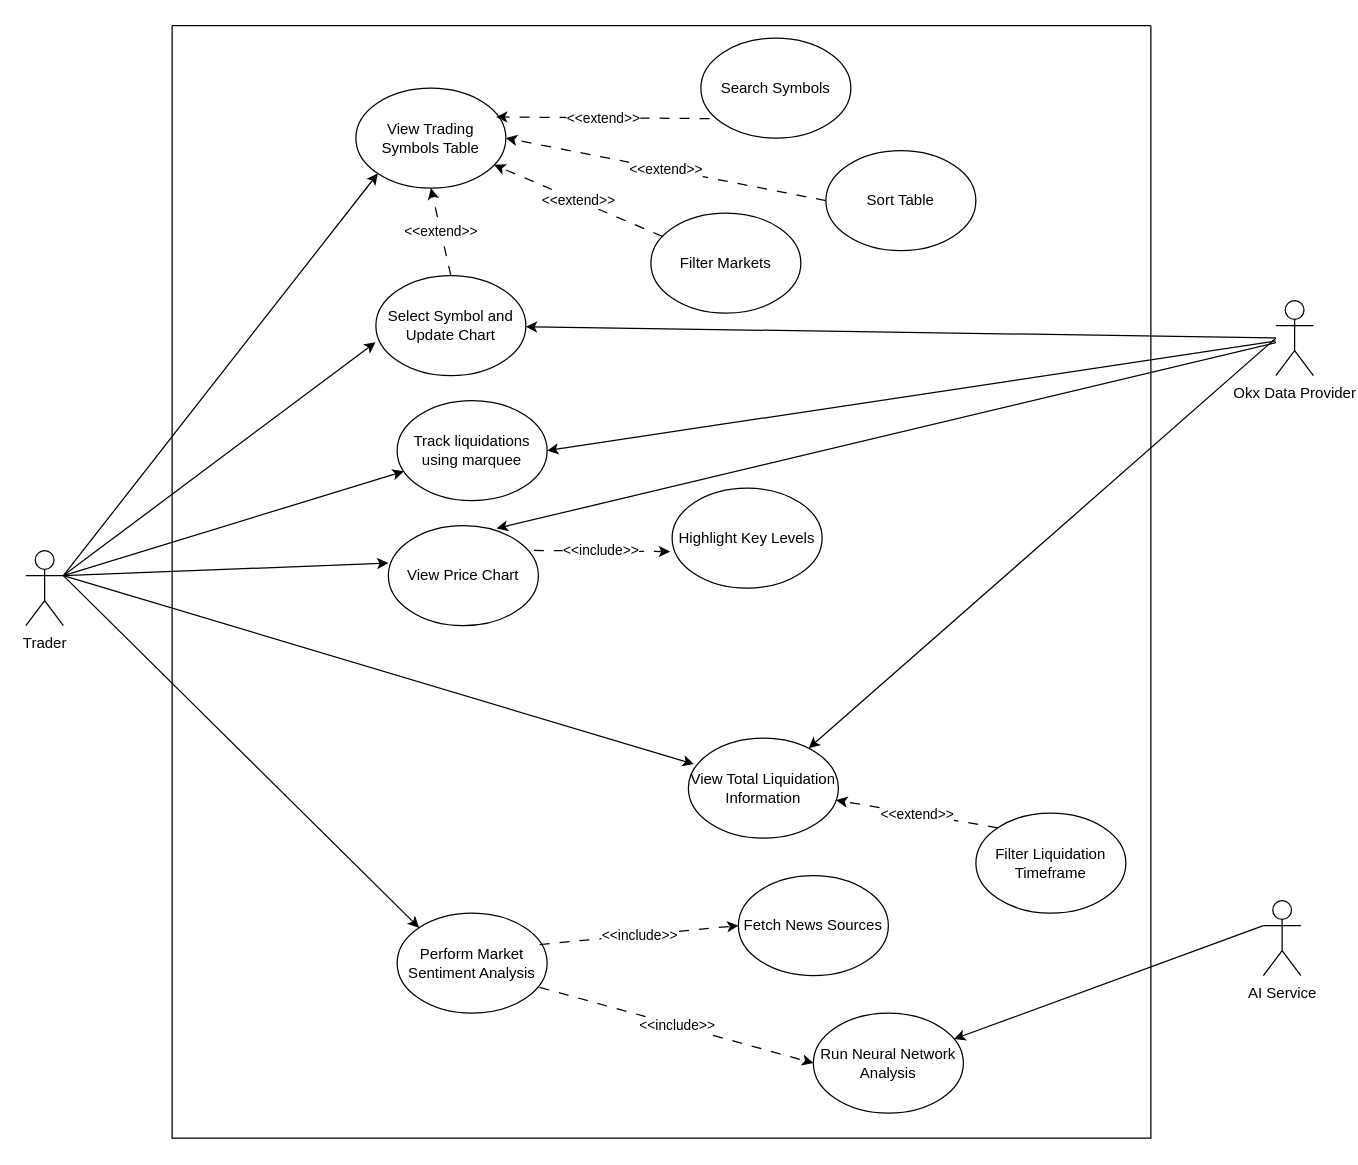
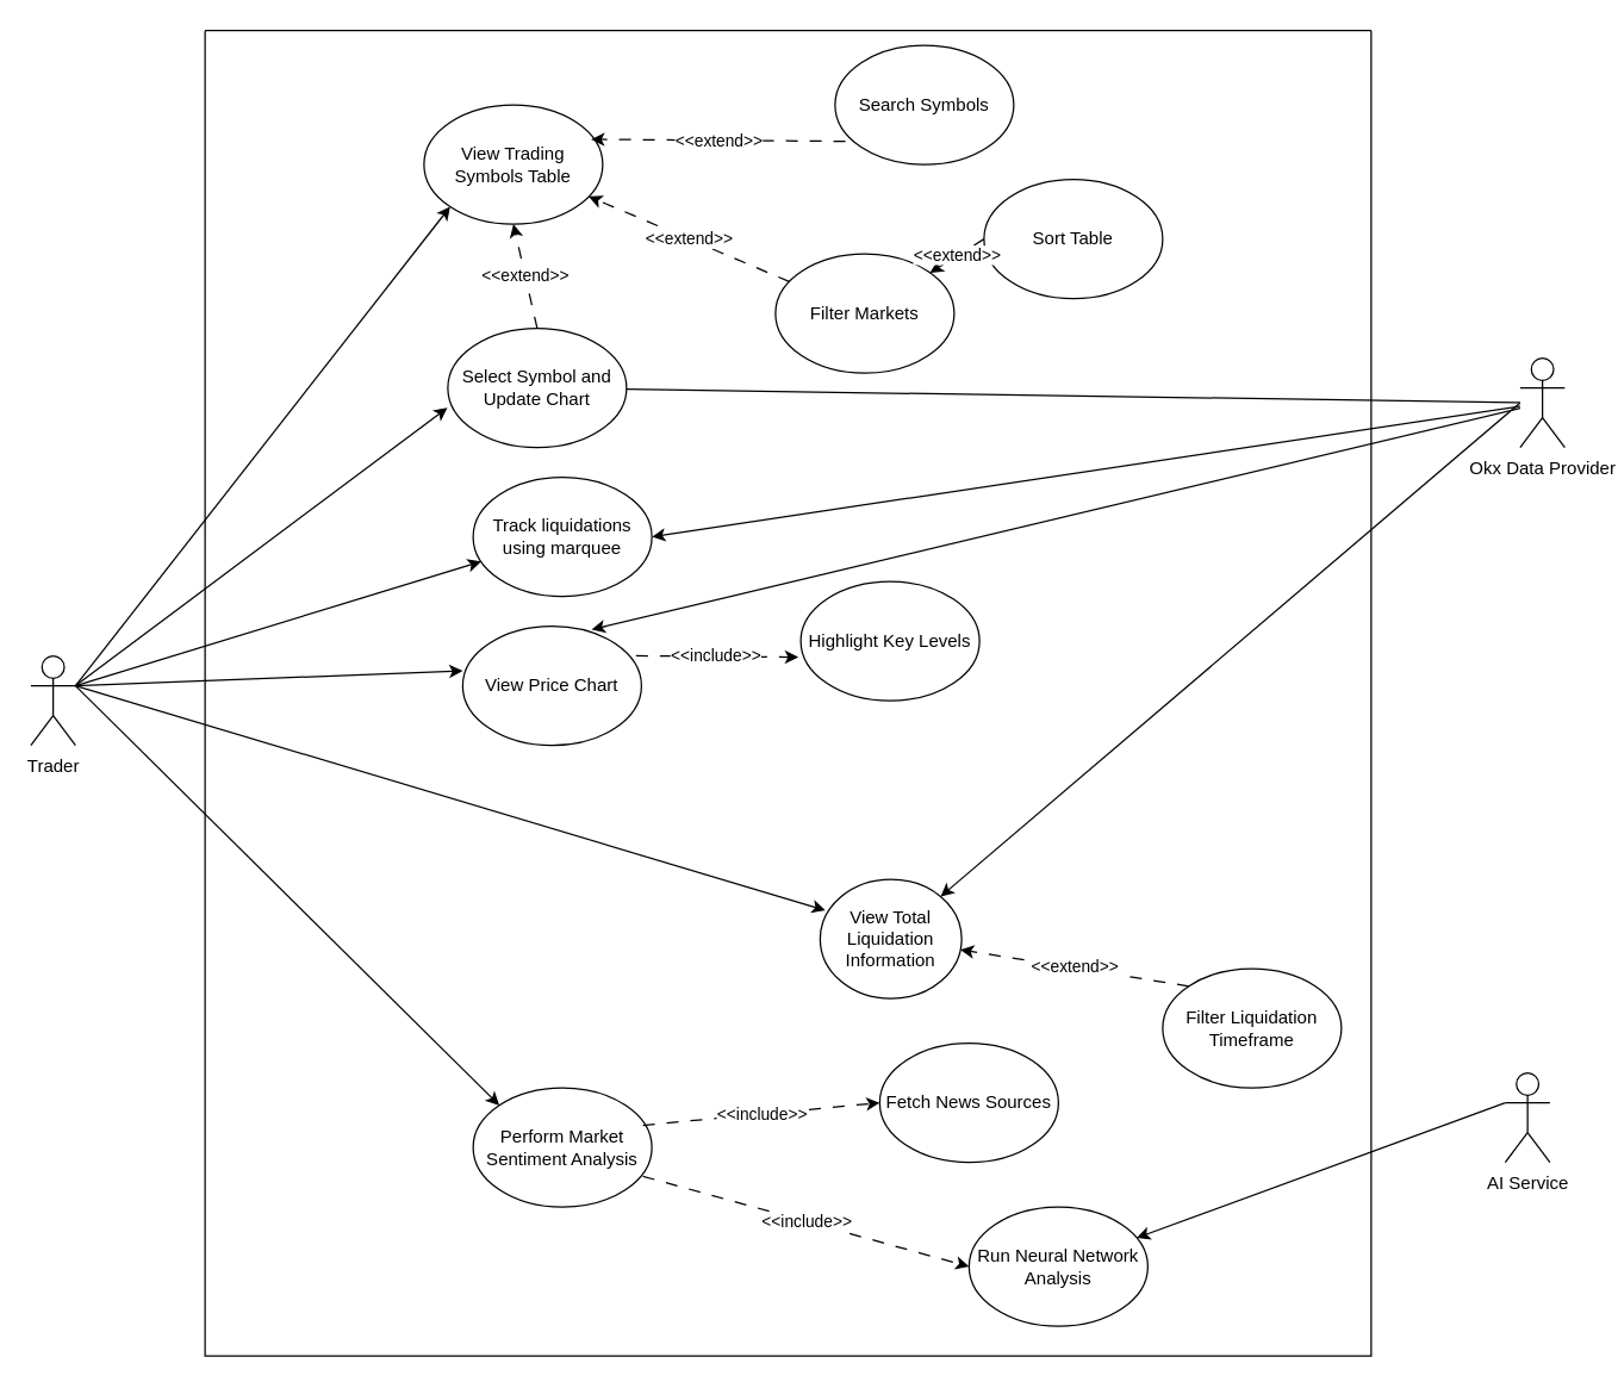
  <mxCell id="0" />
  <mxCell id="1" parent="0" />
  <mxCell id="2" style="rounded=0;orthogonalLoop=1;jettySize=auto;html=1;exitX=1;exitY=0.333;exitDx=0;exitDy=0;exitPerimeter=0;entryX=0;entryY=1;entryDx=0;entryDy=0;" edge="1" parent="1" source="3" target="5"><mxGeometry relative="1" as="geometry" /></mxCell>
  <mxCell id="3" value="Trader" style="shape=umlActor;verticalLabelPosition=bottom;verticalAlign=top;html=1;outlineConnect=0;" vertex="1" parent="1"><mxGeometry x="20" y="440" width="30" height="60" as="geometry" /></mxCell>
  <mxCell id="4" value="" style="swimlane;startSize=0;" vertex="1" parent="1"><mxGeometry x="137" y="20" width="783" height="890" as="geometry" /></mxCell>
  <mxCell id="5" value="View Trading Symbols Table" style="ellipse;whiteSpace=wrap;html=1;" vertex="1" parent="4"><mxGeometry x="147" y="50" width="120" height="80" as="geometry" /></mxCell>
  <mxCell id="6" value="Track liquidations using&amp;nbsp;marquee" style="ellipse;whiteSpace=wrap;html=1;" vertex="1" parent="4"><mxGeometry x="180" y="300" width="120" height="80" as="geometry" /></mxCell>
  <mxCell id="7" value="View Price Chart" style="ellipse;whiteSpace=wrap;html=1;" vertex="1" parent="4"><mxGeometry x="173" y="400" width="120" height="80" as="geometry" /></mxCell>
  <mxCell id="8" value="Fetch News Sources" style="ellipse;whiteSpace=wrap;html=1;" vertex="1" parent="4"><mxGeometry x="453" y="680" width="120" height="80" as="geometry" /></mxCell>
  <mxCell id="9" value="Search Symbols" style="ellipse;whiteSpace=wrap;html=1;" vertex="1" parent="4"><mxGeometry x="423" y="10" width="120" height="80" as="geometry" /></mxCell>
  <mxCell id="10" value="Sort Table" style="ellipse;whiteSpace=wrap;html=1;" vertex="1" parent="4"><mxGeometry x="523" y="100" width="120" height="80" as="geometry" /></mxCell>
  <mxCell id="11" value="Filter Markets" style="ellipse;whiteSpace=wrap;html=1;" vertex="1" parent="4"><mxGeometry x="383" y="150" width="120" height="80" as="geometry" /></mxCell>
- <mxCell id="12" value="View Total Liquidation Information" style="ellipse;whiteSpace=wrap;html=1;" vertex="1" parent="4"><mxGeometry x="413" y="570" width="120" height="80" as="geometry" /></mxCell>
+ <mxCell id="12" value="View Total Liquidation Information" style="ellipse;whiteSpace=wrap;html=1;" vertex="1" parent="4"><mxGeometry x="413" y="570" width="95" height="80" as="geometry" /></mxCell>
  <mxCell id="13" value="Filter Liquidation Timeframe" style="ellipse;whiteSpace=wrap;html=1;" vertex="1" parent="4"><mxGeometry x="643" y="630" width="120" height="80" as="geometry" /></mxCell>
  <mxCell id="14" value="&amp;lt;&amp;lt;extend&amp;gt;&amp;gt;" style="rounded=0;orthogonalLoop=1;jettySize=auto;html=1;exitX=0;exitY=0;exitDx=0;exitDy=0;elbow=vertical;dashed=1;dashPattern=8 8;" edge="1" parent="4" source="13" target="12"><mxGeometry relative="1" as="geometry"><mxPoint x="412" y="448" as="sourcePoint" /><mxPoint x="518" y="492" as="targetPoint" /></mxGeometry></mxCell>
  <mxCell id="15" value="&amp;lt;&amp;lt;extend&amp;gt;&amp;gt;" style="rounded=0;orthogonalLoop=1;jettySize=auto;html=1;elbow=vertical;dashed=1;dashPattern=8 8;" edge="1" parent="4" source="11" target="5"><mxGeometry relative="1" as="geometry"><mxPoint x="330" y="259" as="sourcePoint" /><mxPoint x="237" y="200" as="targetPoint" /></mxGeometry></mxCell>
- <mxCell id="16" value="&amp;lt;&amp;lt;extend&amp;gt;&amp;gt;" style="rounded=0;orthogonalLoop=1;jettySize=auto;html=1;exitX=0;exitY=0.5;exitDx=0;exitDy=0;elbow=vertical;dashed=1;dashPattern=8 8;entryX=1;entryY=0.5;entryDx=0;entryDy=0;" edge="1" parent="4" source="10" target="5"><mxGeometry relative="1" as="geometry"><mxPoint x="330" y="159" as="sourcePoint" /><mxPoint x="237" y="100" as="targetPoint" /></mxGeometry></mxCell>
+ <mxCell id="16" value="&amp;lt;&amp;lt;extend&amp;gt;&amp;gt;" style="rounded=0;orthogonalLoop=1;jettySize=auto;html=1;exitX=0;exitY=0.5;exitDx=0;exitDy=0;elbow=vertical;dashed=1;dashPattern=8 8;" edge="1" parent="4" source="10" target="11"><mxGeometry relative="1" as="geometry"><mxPoint x="330" y="159" as="sourcePoint" /><mxPoint x="237" y="100" as="targetPoint" /></mxGeometry></mxCell>
  <mxCell id="17" value="&amp;lt;&amp;lt;extend&amp;gt;&amp;gt;" style="rounded=0;orthogonalLoop=1;jettySize=auto;html=1;exitX=0.058;exitY=0.805;exitDx=0;exitDy=0;elbow=vertical;dashed=1;dashPattern=8 8;entryX=0.935;entryY=0.288;entryDx=0;entryDy=0;entryPerimeter=0;exitPerimeter=0;" edge="1" parent="4" source="9" target="5"><mxGeometry relative="1" as="geometry"><mxPoint x="283" y="69" as="sourcePoint" /><mxPoint x="190" y="10" as="targetPoint" /></mxGeometry></mxCell>
  <mxCell id="18" value="Perform Market Sentiment Analysis" style="ellipse;whiteSpace=wrap;html=1;" vertex="1" parent="4"><mxGeometry x="180" y="710" width="120" height="80" as="geometry" /></mxCell>
  <mxCell id="19" value="Highlight Key Levels" style="ellipse;whiteSpace=wrap;html=1;" vertex="1" parent="4"><mxGeometry x="400" y="370" width="120" height="80" as="geometry" /></mxCell>
  <mxCell id="20" value="Select Symbol and Update Chart" style="ellipse;whiteSpace=wrap;html=1;" vertex="1" parent="4"><mxGeometry x="163" y="200" width="120" height="80" as="geometry" /></mxCell>
  <mxCell id="21" value="&amp;lt;&amp;lt;include&amp;gt;&amp;gt;" style="rounded=0;orthogonalLoop=1;jettySize=auto;html=1;exitX=0.97;exitY=0.248;exitDx=0;exitDy=0;entryX=-0.014;entryY=0.635;entryDx=0;entryDy=0;elbow=vertical;dashed=1;dashPattern=8 8;entryPerimeter=0;exitPerimeter=0;" edge="1" parent="4" source="7" target="19"><mxGeometry relative="1" as="geometry"><mxPoint x="200" y="460" as="sourcePoint" /><mxPoint x="360" y="480" as="targetPoint" /></mxGeometry></mxCell>
  <mxCell id="22" value="Run Neural Network Analysis" style="ellipse;whiteSpace=wrap;html=1;" vertex="1" parent="4"><mxGeometry x="513" y="790" width="120" height="80" as="geometry" /></mxCell>
  <mxCell id="23" value="&amp;lt;&amp;lt;include&amp;gt;&amp;gt;" style="rounded=0;orthogonalLoop=1;jettySize=auto;html=1;exitX=0.95;exitY=0.314;exitDx=0;exitDy=0;entryX=0;entryY=0.5;entryDx=0;entryDy=0;elbow=vertical;dashed=1;dashPattern=8 8;exitPerimeter=0;" edge="1" parent="4" source="18" target="8"><mxGeometry relative="1" as="geometry"><mxPoint x="196" y="440" as="sourcePoint" /><mxPoint x="298" y="381" as="targetPoint" /></mxGeometry></mxCell>
  <mxCell id="24" value="&amp;lt;&amp;lt;include&amp;gt;&amp;gt;" style="rounded=0;orthogonalLoop=1;jettySize=auto;html=1;exitX=0.95;exitY=0.742;exitDx=0;exitDy=0;entryX=0;entryY=0.5;entryDx=0;entryDy=0;elbow=vertical;dashed=1;dashPattern=8 8;exitPerimeter=0;" edge="1" parent="4" source="18" target="22"><mxGeometry relative="1" as="geometry"><mxPoint x="204" y="695" as="sourcePoint" /><mxPoint x="310" y="660" as="targetPoint" /></mxGeometry></mxCell>
  <mxCell id="25" value="&amp;lt;&amp;lt;extend&amp;gt;&amp;gt;" style="rounded=0;orthogonalLoop=1;jettySize=auto;html=1;elbow=vertical;dashed=1;dashPattern=8 8;exitX=0.5;exitY=0;exitDx=0;exitDy=0;entryX=0.5;entryY=1;entryDx=0;entryDy=0;" edge="1" parent="4" source="20" target="5"><mxGeometry relative="1" as="geometry"><mxPoint x="402" y="179" as="sourcePoint" /><mxPoint x="268" y="122" as="targetPoint" /></mxGeometry></mxCell>
  <mxCell id="26" value="AI Service" style="shape=umlActor;verticalLabelPosition=bottom;verticalAlign=top;html=1;outlineConnect=0;" vertex="1" parent="1"><mxGeometry x="1010" y="720" width="30" height="60" as="geometry" /></mxCell>
- <mxCell id="27" style="rounded=0;orthogonalLoop=1;jettySize=auto;html=1;" edge="1" parent="1" source="29" target="20"><mxGeometry relative="1" as="geometry" /></mxCell>
+ <mxCell id="27" style="rounded=0;orthogonalLoop=1;jettySize=auto;html=1;endArrow=none;" edge="1" parent="1" source="29" target="20"><mxGeometry relative="1" as="geometry" /></mxCell>
  <mxCell id="28" style="rounded=0;orthogonalLoop=1;jettySize=auto;html=1;" edge="1" parent="1" target="12"><mxGeometry relative="1" as="geometry"><mxPoint x="1020" y="270" as="sourcePoint" /></mxGeometry></mxCell>
  <mxCell id="29" value="Okx Data Provider" style="shape=umlActor;verticalLabelPosition=bottom;verticalAlign=top;html=1;outlineConnect=0;" vertex="1" parent="1"><mxGeometry x="1020" y="240" width="30" height="60" as="geometry" /></mxCell>
  <mxCell id="30" style="rounded=0;orthogonalLoop=1;jettySize=auto;html=1;entryX=0;entryY=0;entryDx=0;entryDy=0;exitX=1;exitY=0.333;exitDx=0;exitDy=0;exitPerimeter=0;" edge="1" parent="1" source="3" target="18"><mxGeometry relative="1" as="geometry"><mxPoint x="60" y="460" as="sourcePoint" /><mxPoint x="238" y="238" as="targetPoint" /></mxGeometry></mxCell>
  <mxCell id="31" style="rounded=0;orthogonalLoop=1;jettySize=auto;html=1;exitX=0;exitY=0.333;exitDx=0;exitDy=0;exitPerimeter=0;" edge="1" parent="1" source="26" target="22"><mxGeometry relative="1" as="geometry"><mxPoint x="560" y="568" as="sourcePoint" /><mxPoint x="738" y="740" as="targetPoint" /></mxGeometry></mxCell>
  <mxCell id="32" style="rounded=0;orthogonalLoop=1;jettySize=auto;html=1;exitX=1;exitY=0.333;exitDx=0;exitDy=0;exitPerimeter=0;" edge="1" parent="1" source="3" target="6"><mxGeometry relative="1" as="geometry"><mxPoint x="60" y="470" as="sourcePoint" /><mxPoint x="238" y="238" as="targetPoint" /></mxGeometry></mxCell>
  <mxCell id="33" style="rounded=0;orthogonalLoop=1;jettySize=auto;html=1;exitX=1;exitY=0.333;exitDx=0;exitDy=0;exitPerimeter=0;entryX=0;entryY=0.375;entryDx=0;entryDy=0;entryPerimeter=0;" edge="1" parent="1" source="3" target="7"><mxGeometry relative="1" as="geometry"><mxPoint x="60" y="470" as="sourcePoint" /><mxPoint x="230" y="393" as="targetPoint" /></mxGeometry></mxCell>
  <mxCell id="34" style="rounded=0;orthogonalLoop=1;jettySize=auto;html=1;entryX=0.037;entryY=0.26;entryDx=0;entryDy=0;entryPerimeter=0;" edge="1" parent="1" target="12"><mxGeometry relative="1" as="geometry"><mxPoint x="50" y="460" as="sourcePoint" /><mxPoint x="210" y="460" as="targetPoint" /></mxGeometry></mxCell>
  <mxCell id="35" style="rounded=0;orthogonalLoop=1;jettySize=auto;html=1;exitX=1;exitY=0.333;exitDx=0;exitDy=0;exitPerimeter=0;entryX=-0.002;entryY=0.665;entryDx=0;entryDy=0;entryPerimeter=0;" edge="1" parent="1" source="3" target="20"><mxGeometry relative="1" as="geometry"><mxPoint x="60" y="470" as="sourcePoint" /><mxPoint x="241" y="330" as="targetPoint" /></mxGeometry></mxCell>
  <mxCell id="36" style="rounded=0;orthogonalLoop=1;jettySize=auto;html=1;entryX=1;entryY=0.5;entryDx=0;entryDy=0;" edge="1" parent="1" source="29" target="6"><mxGeometry relative="1" as="geometry" /></mxCell>
  <mxCell id="37" style="rounded=0;orthogonalLoop=1;jettySize=auto;html=1;entryX=0.722;entryY=0.028;entryDx=0;entryDy=0;entryPerimeter=0;" edge="1" parent="1" source="29" target="7"><mxGeometry relative="1" as="geometry"><mxPoint x="420" y="410" as="targetPoint" /></mxGeometry></mxCell>
